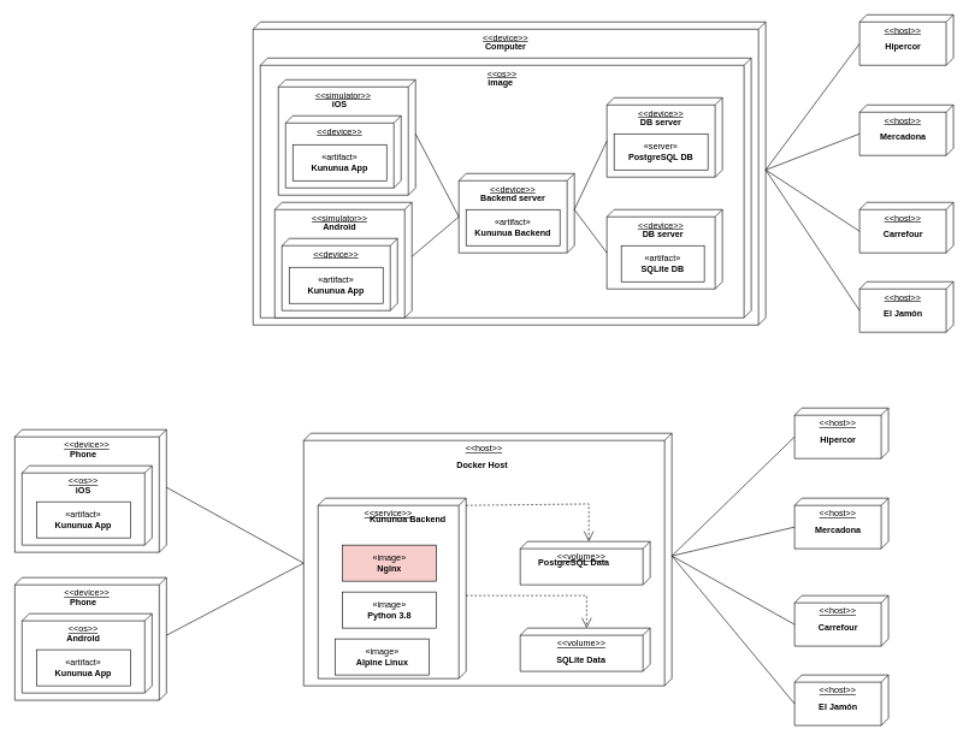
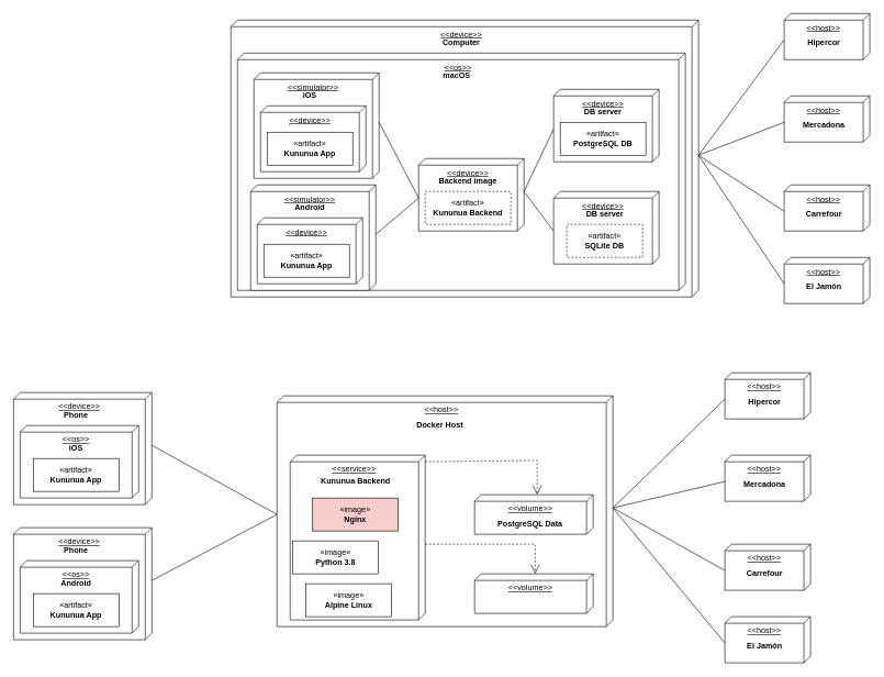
  <mxCell id="0" />
  <mxCell id="1" parent="0" />
  <mxCell id="2" value="&amp;lt;&amp;lt;device&amp;gt;&amp;gt;" style="verticalAlign=top;align=center;spacingTop=8;spacingLeft=2;spacingRight=12;shape=cube;size=10;direction=south;fontStyle=4;html=1;whiteSpace=wrap;movable=1;resizable=1;rotatable=1;deletable=1;editable=1;locked=0;connectable=1;" parent="1" vertex="1"><mxGeometry x="350" y="30" width="710" height="420" as="geometry" /></mxCell>
  <mxCell id="3" value="&amp;lt;&amp;lt;os&amp;gt;&amp;gt;" style="verticalAlign=top;align=center;spacingTop=8;spacingLeft=2;spacingRight=12;shape=cube;size=10;direction=south;fontStyle=4;html=1;whiteSpace=wrap;" parent="1" vertex="1"><mxGeometry x="360" y="80" width="680" height="360" as="geometry" /></mxCell>
  <mxCell id="4" value="&amp;lt;&amp;lt;device&amp;gt;&amp;gt;" style="verticalAlign=top;align=center;spacingTop=8;spacingLeft=2;spacingRight=12;shape=cube;size=10;direction=south;fontStyle=4;html=1;whiteSpace=wrap;" parent="1" vertex="1"><mxGeometry x="840" y="135" width="160" height="110" as="geometry" /></mxCell>
- <mxCell id="5" value="«server»&lt;br&gt;&lt;b&gt;PostgreSQL DB&lt;/b&gt;" style="html=1;whiteSpace=wrap;" parent="1" vertex="1"><mxGeometry x="850" y="185" width="130" height="50" as="geometry" /></mxCell>
+ <mxCell id="5" value="«artifact»&lt;br&gt;&lt;b&gt;PostgreSQL DB&lt;/b&gt;" style="html=1;whiteSpace=wrap;" parent="1" vertex="1"><mxGeometry x="850" y="185" width="130" height="50" as="geometry" /></mxCell>
  <mxCell id="6" value="&amp;lt;&amp;lt;device&amp;gt;&amp;gt;" style="verticalAlign=top;align=center;spacingTop=8;spacingLeft=2;spacingRight=12;shape=cube;size=10;direction=south;fontStyle=4;html=1;whiteSpace=wrap;" parent="1" vertex="1"><mxGeometry x="840" y="290" width="160" height="110" as="geometry" /></mxCell>
- <mxCell id="7" value="«artifact»&lt;br&gt;&lt;b&gt;SQLite DB&lt;/b&gt;" style="html=1;whiteSpace=wrap;" parent="1" vertex="1"><mxGeometry x="860" y="340" width="115" height="50" as="geometry" /></mxCell>
+ <mxCell id="7" value="«artifact»&lt;br&gt;&lt;b&gt;SQLite DB&lt;/b&gt;" style="html=1;whiteSpace=wrap;dashed=1;" parent="1" vertex="1"><mxGeometry x="860" y="340" width="115" height="50" as="geometry" /></mxCell>
  <mxCell id="8" value="&amp;lt;&amp;lt;device&amp;gt;&amp;gt;" style="verticalAlign=top;align=center;spacingTop=8;spacingLeft=2;spacingRight=12;shape=cube;size=10;direction=south;fontStyle=4;html=1;whiteSpace=wrap;" parent="1" vertex="1"><mxGeometry x="635" y="240" width="160" height="110" as="geometry" /></mxCell>
- <mxCell id="9" value="«artifact»&lt;br&gt;&lt;b&gt;Kununua Backend&lt;/b&gt;" style="html=1;whiteSpace=wrap;" parent="1" vertex="1"><mxGeometry x="645" y="290" width="130" height="50" as="geometry" /></mxCell>
+ <mxCell id="9" value="«artifact»&lt;br&gt;&lt;b&gt;Kununua Backend&lt;/b&gt;" style="html=1;whiteSpace=wrap;dashed=1;" parent="1" vertex="1"><mxGeometry x="645" y="290" width="130" height="50" as="geometry" /></mxCell>
  <mxCell id="10" value="&amp;lt;&amp;lt;simulator&amp;gt;&amp;gt;" style="verticalAlign=top;align=center;spacingTop=8;spacingLeft=2;spacingRight=12;shape=cube;size=10;direction=south;fontStyle=4;html=1;whiteSpace=wrap;" parent="1" vertex="1"><mxGeometry x="385" y="110" width="190" height="160" as="geometry" /></mxCell>
  <mxCell id="11" value="&amp;lt;&amp;lt;device&amp;gt;&amp;gt;" style="verticalAlign=top;align=center;spacingTop=8;spacingLeft=2;spacingRight=12;shape=cube;size=10;direction=south;fontStyle=4;html=1;whiteSpace=wrap;" parent="1" vertex="1"><mxGeometry x="395" y="160" width="160" height="100" as="geometry" /></mxCell>
  <mxCell id="12" value="«artifact»&lt;br&gt;&lt;b&gt;Kununua App&lt;/b&gt;" style="html=1;whiteSpace=wrap;" parent="1" vertex="1"><mxGeometry x="405" y="200" width="130" height="50" as="geometry" /></mxCell>
  <mxCell id="13" value="&amp;lt;&amp;lt;simulator&amp;gt;&amp;gt;" style="verticalAlign=top;align=center;spacingTop=8;spacingLeft=2;spacingRight=12;shape=cube;size=10;direction=south;fontStyle=4;html=1;whiteSpace=wrap;" parent="1" vertex="1"><mxGeometry x="380" y="280" width="190" height="160" as="geometry" /></mxCell>
  <mxCell id="14" value="&amp;lt;&amp;lt;device&amp;gt;&amp;gt;" style="verticalAlign=top;align=center;spacingTop=8;spacingLeft=2;spacingRight=12;shape=cube;size=10;direction=south;fontStyle=4;html=1;whiteSpace=wrap;" parent="1" vertex="1"><mxGeometry x="390" y="330" width="160" height="100" as="geometry" /></mxCell>
  <mxCell id="15" value="«artifact»&lt;br&gt;&lt;b&gt;Kununua App&lt;/b&gt;" style="html=1;whiteSpace=wrap;" parent="1" vertex="1"><mxGeometry x="400" y="370" width="130" height="50" as="geometry" /></mxCell>
  <mxCell id="16" value="" style="endArrow=none;html=1;rounded=0;entryX=0;entryY=0;entryDx=75;entryDy=0;entryPerimeter=0;exitX=0;exitY=0;exitDx=60;exitDy=160;exitPerimeter=0;" parent="1" source="8" target="10" edge="1"><mxGeometry width="50" height="50" relative="1" as="geometry"><mxPoint x="580" y="360" as="sourcePoint" /><mxPoint x="630" y="310" as="targetPoint" /></mxGeometry></mxCell>
  <mxCell id="17" value="" style="endArrow=none;html=1;rounded=0;entryX=0;entryY=0;entryDx=75;entryDy=0;entryPerimeter=0;exitX=0;exitY=0;exitDx=60;exitDy=160;exitPerimeter=0;" parent="1" source="8" target="13" edge="1"><mxGeometry width="50" height="50" relative="1" as="geometry"><mxPoint x="645" y="310" as="sourcePoint" /><mxPoint x="585" y="195" as="targetPoint" /></mxGeometry></mxCell>
  <mxCell id="18" value="" style="endArrow=none;html=1;rounded=0;entryX=0;entryY=0;entryDx=60;entryDy=160;entryPerimeter=0;exitX=0;exitY=0;exitDx=50;exitDy=0;exitPerimeter=0;" parent="1" source="8" target="4" edge="1"><mxGeometry width="50" height="50" relative="1" as="geometry"><mxPoint x="655" y="320" as="sourcePoint" /><mxPoint x="595" y="205" as="targetPoint" /></mxGeometry></mxCell>
  <mxCell id="19" value="" style="endArrow=none;html=1;rounded=0;entryX=0;entryY=0;entryDx=60;entryDy=160;entryPerimeter=0;exitX=0;exitY=0;exitDx=50;exitDy=0;exitPerimeter=0;" parent="1" source="8" target="6" edge="1"><mxGeometry width="50" height="50" relative="1" as="geometry"><mxPoint x="665" y="330" as="sourcePoint" /><mxPoint x="605" y="215" as="targetPoint" /></mxGeometry></mxCell>
  <mxCell id="20" value="&lt;b&gt;iOS&lt;/b&gt;" style="text;html=1;strokeColor=none;fillColor=none;align=center;verticalAlign=middle;whiteSpace=wrap;rounded=0;" parent="1" vertex="1"><mxGeometry x="440" y="130" width="60" height="30" as="geometry" /></mxCell>
  <mxCell id="21" value="&lt;b&gt;Android&lt;/b&gt;" style="text;html=1;strokeColor=none;fillColor=none;align=center;verticalAlign=middle;whiteSpace=wrap;rounded=0;" parent="1" vertex="1"><mxGeometry x="440" y="300" width="60" height="30" as="geometry" /></mxCell>
  <mxCell id="22" value="&lt;b&gt;Computer&lt;/b&gt;" style="text;html=1;strokeColor=none;fillColor=none;align=center;verticalAlign=middle;whiteSpace=wrap;rounded=0;" parent="1" vertex="1"><mxGeometry x="670" y="50" width="60" height="30" as="geometry" /></mxCell>
- <mxCell id="23" value="&lt;b&gt;Backend server&lt;/b&gt;" style="text;html=1;strokeColor=none;fillColor=none;align=center;verticalAlign=middle;whiteSpace=wrap;rounded=0;" parent="1" vertex="1"><mxGeometry x="660" y="260" width="100" height="30" as="geometry" /></mxCell>
+ <mxCell id="23" value="&lt;b&gt;Backend image&lt;/b&gt;" style="text;html=1;strokeColor=none;fillColor=none;align=center;verticalAlign=middle;whiteSpace=wrap;rounded=0;" parent="1" vertex="1"><mxGeometry x="660" y="260" width="100" height="30" as="geometry" /></mxCell>
  <mxCell id="24" value="&lt;b&gt;DB server&lt;/b&gt;" style="text;html=1;strokeColor=none;fillColor=none;align=center;verticalAlign=middle;whiteSpace=wrap;rounded=0;" parent="1" vertex="1"><mxGeometry x="867.5" y="310" width="100" height="30" as="geometry" /></mxCell>
  <mxCell id="25" value="&lt;b&gt;DB server&lt;/b&gt;" style="text;html=1;strokeColor=none;fillColor=none;align=center;verticalAlign=middle;whiteSpace=wrap;rounded=0;" parent="1" vertex="1"><mxGeometry x="865" y="155" width="100" height="30" as="geometry" /></mxCell>
  <mxCell id="26" value="&amp;lt;&amp;lt;host&amp;gt;&amp;gt;" style="verticalAlign=top;align=center;spacingTop=8;spacingLeft=2;spacingRight=12;shape=cube;size=10;direction=south;fontStyle=4;html=1;whiteSpace=wrap;movable=1;resizable=1;rotatable=1;deletable=1;editable=1;locked=0;connectable=1;" parent="1" vertex="1"><mxGeometry x="420" y="600" width="510" height="350" as="geometry" /></mxCell>
  <mxCell id="27" value="&amp;lt;&amp;lt;service&amp;gt;&amp;gt;" style="verticalAlign=top;align=center;spacingTop=8;spacingLeft=2;spacingRight=12;shape=cube;size=10;direction=south;fontStyle=4;html=1;whiteSpace=wrap;movable=1;resizable=1;rotatable=1;deletable=1;editable=1;locked=0;connectable=1;" parent="1" vertex="1"><mxGeometry x="440" y="690" width="205" height="250" as="geometry" /></mxCell>
  <mxCell id="28" value="&amp;lt;&amp;lt;volume&amp;gt;&amp;gt;" style="verticalAlign=top;align=center;spacingTop=8;spacingLeft=2;spacingRight=12;shape=cube;size=10;direction=south;fontStyle=4;html=1;whiteSpace=wrap;movable=1;resizable=1;rotatable=1;deletable=1;editable=1;locked=0;connectable=1;" parent="1" vertex="1"><mxGeometry x="720" y="750" width="180" height="60" as="geometry" /></mxCell>
- <mxCell id="29" value="&lt;b&gt;PostgreSQL Data&lt;/b&gt;" style="text;html=1;strokeColor=none;fillColor=none;align=center;verticalAlign=middle;whiteSpace=wrap;rounded=0;" parent="1" vertex="1"><mxGeometry x="737.5" y="765" width="112.5" height="30" as="geometry" /></mxCell>
+ <mxCell id="29" value="&lt;b&gt;PostgreSQL Data&lt;/b&gt;" style="text;html=1;strokeColor=none;fillColor=none;align=center;verticalAlign=middle;whiteSpace=wrap;rounded=0;" parent="1" vertex="1"><mxGeometry x="747.5" y="780" width="112.5" height="30" as="geometry" /></mxCell>
  <mxCell id="30" value="&amp;lt;&amp;lt;volume&amp;gt;&amp;gt;" style="verticalAlign=top;align=center;spacingTop=8;spacingLeft=2;spacingRight=12;shape=cube;size=10;direction=south;fontStyle=4;html=1;whiteSpace=wrap;movable=1;resizable=1;rotatable=1;deletable=1;editable=1;locked=0;connectable=1;" parent="1" vertex="1"><mxGeometry x="720" y="870" width="180" height="60" as="geometry" /></mxCell>
- <mxCell id="31" value="&lt;b&gt;SQLite Data&lt;/b&gt;" style="text;html=1;strokeColor=none;fillColor=none;align=center;verticalAlign=middle;whiteSpace=wrap;rounded=0;" parent="1" vertex="1"><mxGeometry x="747.5" y="900" width="112.5" height="30" as="geometry" /></mxCell>
  <mxCell id="32" value="" style="endArrow=open;endSize=12;dashed=1;html=1;rounded=0;entryX=0;entryY=0;entryDx=0;entryDy=85;entryPerimeter=0;exitX=0.04;exitY=0;exitDx=0;exitDy=0;exitPerimeter=0;" parent="1" source="27" target="28" edge="1"><mxGeometry x="0.0" width="160" relative="1" as="geometry"><mxPoint x="650" y="700" as="sourcePoint" /><mxPoint x="650" y="710" as="targetPoint" /><Array as="points"><mxPoint x="815" y="698" /></Array><mxPoint as="offset" /></mxGeometry></mxCell>
  <mxCell id="33" value="" style="endArrow=open;endSize=12;dashed=1;html=1;rounded=0;exitX=0.346;exitY=-0.011;exitDx=0;exitDy=0;exitPerimeter=0;entryX=0;entryY=0;entryDx=0;entryDy=85;entryPerimeter=0;" parent="1" edge="1"><mxGeometry x="0.0" width="160" relative="1" as="geometry"><mxPoint x="645" y="825" as="sourcePoint" /><mxPoint x="812" y="870" as="targetPoint" /><Array as="points"><mxPoint x="812" y="825" /></Array><mxPoint as="offset" /></mxGeometry></mxCell>
  <mxCell id="34" value="«image»&lt;br&gt;&lt;b&gt;Nginx&lt;/b&gt;" style="html=1;whiteSpace=wrap;fillColor=#f8cecc;" parent="1" vertex="1"><mxGeometry x="474" y="755" width="130" height="50" as="geometry" /></mxCell>
- <mxCell id="35" value="«image»&lt;br&gt;&lt;b&gt;Python 3.8&lt;/b&gt;" style="html=1;whiteSpace=wrap;" parent="1" vertex="1"><mxGeometry x="474" y="820" width="130" height="50" as="geometry" /></mxCell>
+ <mxCell id="35" value="«image»&lt;br&gt;&lt;b&gt;Python 3.8&lt;/b&gt;" style="html=1;whiteSpace=wrap;" parent="1" vertex="1"><mxGeometry x="444" y="820" width="130" height="50" as="geometry" /></mxCell>
  <mxCell id="36" value="«image»&lt;br&gt;&lt;b&gt;Alpine Linux&lt;/b&gt;" style="html=1;whiteSpace=wrap;" parent="1" vertex="1"><mxGeometry x="464" y="885" width="130" height="50" as="geometry" /></mxCell>
- <mxCell id="37" value="&lt;b&gt;Kununua Backend&lt;/b&gt;" style="text;html=1;strokeColor=none;fillColor=none;align=center;verticalAlign=middle;whiteSpace=wrap;rounded=0;" parent="1" vertex="1"><mxGeometry x="508.5" y="705" width="111" height="30" as="geometry" /></mxCell>
+ <mxCell id="37" value="&lt;b&gt;Kununua Backend&lt;/b&gt;" style="text;html=1;strokeColor=none;fillColor=none;align=center;verticalAlign=middle;whiteSpace=wrap;rounded=0;" parent="1" vertex="1"><mxGeometry x="483.5" y="715" width="111" height="30" as="geometry" /></mxCell>
  <mxCell id="38" value="&lt;b&gt;Docker Host&lt;/b&gt;" style="text;html=1;strokeColor=none;fillColor=none;align=center;verticalAlign=middle;whiteSpace=wrap;rounded=0;" parent="1" vertex="1"><mxGeometry x="612" y="630" width="111" height="30" as="geometry" /></mxCell>
  <mxCell id="39" value="&amp;lt;&amp;lt;device&amp;gt;&amp;gt;" style="verticalAlign=top;align=center;spacingTop=8;spacingLeft=2;spacingRight=12;shape=cube;size=10;direction=south;fontStyle=4;html=1;whiteSpace=wrap;movable=1;resizable=1;rotatable=1;deletable=1;editable=1;locked=0;connectable=1;" parent="1" vertex="1"><mxGeometry x="20" y="595" width="210" height="170" as="geometry" /></mxCell>
- <mxCell id="40" value="&lt;b&gt;image&lt;/b&gt;" style="text;html=1;strokeColor=none;fillColor=none;align=center;verticalAlign=middle;whiteSpace=wrap;rounded=0;" parent="1" vertex="1"><mxGeometry x="663" y="100" width="60" height="30" as="geometry" /></mxCell>
+ <mxCell id="40" value="&lt;b&gt;macOS&lt;/b&gt;" style="text;html=1;strokeColor=none;fillColor=none;align=center;verticalAlign=middle;whiteSpace=wrap;rounded=0;" parent="1" vertex="1"><mxGeometry x="663" y="100" width="60" height="30" as="geometry" /></mxCell>
  <mxCell id="41" value="&amp;lt;&amp;lt;os&amp;gt;&amp;gt;" style="verticalAlign=top;align=center;spacingTop=8;spacingLeft=2;spacingRight=12;shape=cube;size=10;direction=south;fontStyle=4;html=1;whiteSpace=wrap;movable=1;resizable=1;rotatable=1;deletable=1;editable=1;locked=0;connectable=1;" parent="1" vertex="1"><mxGeometry x="30" y="645" width="180" height="110" as="geometry" /></mxCell>
  <mxCell id="42" value="«artifact»&lt;br&gt;&lt;b&gt;Kununua App&lt;/b&gt;" style="html=1;whiteSpace=wrap;" parent="1" vertex="1"><mxGeometry x="50" y="695" width="130" height="50" as="geometry" /></mxCell>
  <mxCell id="43" value="&lt;b&gt;Phone&lt;/b&gt;" style="text;html=1;strokeColor=none;fillColor=none;align=center;verticalAlign=middle;whiteSpace=wrap;rounded=0;" parent="1" vertex="1"><mxGeometry x="85" y="615" width="60" height="30" as="geometry" /></mxCell>
  <mxCell id="44" value="&lt;b&gt;iOS&lt;/b&gt;" style="text;html=1;strokeColor=none;fillColor=none;align=center;verticalAlign=middle;whiteSpace=wrap;rounded=0;" parent="1" vertex="1"><mxGeometry x="85" y="665" width="60" height="30" as="geometry" /></mxCell>
  <mxCell id="45" value="&amp;lt;&amp;lt;device&amp;gt;&amp;gt;" style="verticalAlign=top;align=center;spacingTop=8;spacingLeft=2;spacingRight=12;shape=cube;size=10;direction=south;fontStyle=4;html=1;whiteSpace=wrap;movable=1;resizable=1;rotatable=1;deletable=1;editable=1;locked=0;connectable=1;" parent="1" vertex="1"><mxGeometry x="20" y="800" width="210" height="170" as="geometry" /></mxCell>
  <mxCell id="46" value="&amp;lt;&amp;lt;os&amp;gt;&amp;gt;" style="verticalAlign=top;align=center;spacingTop=8;spacingLeft=2;spacingRight=12;shape=cube;size=10;direction=south;fontStyle=4;html=1;whiteSpace=wrap;movable=1;resizable=1;rotatable=1;deletable=1;editable=1;locked=0;connectable=1;" parent="1" vertex="1"><mxGeometry x="30" y="850" width="180" height="110" as="geometry" /></mxCell>
  <mxCell id="47" value="«artifact»&lt;br&gt;&lt;b&gt;Kununua App&lt;/b&gt;" style="html=1;whiteSpace=wrap;" parent="1" vertex="1"><mxGeometry x="50" y="900" width="130" height="50" as="geometry" /></mxCell>
  <mxCell id="48" value="&lt;b&gt;Phone&lt;/b&gt;" style="text;html=1;strokeColor=none;fillColor=none;align=center;verticalAlign=middle;whiteSpace=wrap;rounded=0;" parent="1" vertex="1"><mxGeometry x="85" y="820" width="60" height="30" as="geometry" /></mxCell>
  <mxCell id="49" value="&lt;b&gt;Android&lt;/b&gt;" style="text;html=1;strokeColor=none;fillColor=none;align=center;verticalAlign=middle;whiteSpace=wrap;rounded=0;" parent="1" vertex="1"><mxGeometry x="85" y="870" width="60" height="30" as="geometry" /></mxCell>
  <mxCell id="50" value="" style="endArrow=none;html=1;rounded=0;entryX=0;entryY=0;entryDx=40;entryDy=130;entryPerimeter=0;exitX=0;exitY=0;exitDx=205;exitDy=0;exitPerimeter=0;" parent="1" source="2" target="60" edge="1"><mxGeometry width="50" height="50" relative="1" as="geometry"><mxPoint x="1085" y="155" as="sourcePoint" /><mxPoint x="1370" y="340" as="targetPoint" /></mxGeometry></mxCell>
  <mxCell id="51" value="" style="endArrow=none;html=1;rounded=0;entryX=0;entryY=0;entryDx=180;entryDy=510;entryPerimeter=0;exitX=0;exitY=0;exitDx=80;exitDy=0;exitPerimeter=0;" parent="1" source="45" target="26" edge="1"><mxGeometry width="50" height="50" relative="1" as="geometry"><mxPoint x="165" y="600" as="sourcePoint" /><mxPoint x="430" y="745" as="targetPoint" /></mxGeometry></mxCell>
  <mxCell id="52" value="&amp;lt;&amp;lt;host&amp;gt;&amp;gt;" style="verticalAlign=top;align=center;spacingTop=8;spacingLeft=2;spacingRight=12;shape=cube;size=10;direction=south;fontStyle=4;html=1;whiteSpace=wrap;movable=1;resizable=1;rotatable=1;deletable=1;editable=1;locked=0;connectable=1;" parent="1" vertex="1"><mxGeometry x="1100" y="565" width="130" height="70" as="geometry" /></mxCell>
  <mxCell id="53" value="&lt;b&gt;Hipercor&lt;/b&gt;" style="text;html=1;strokeColor=none;fillColor=none;align=center;verticalAlign=middle;whiteSpace=wrap;rounded=0;" parent="1" vertex="1"><mxGeometry x="1109.5" y="595" width="101" height="30" as="geometry" /></mxCell>
  <mxCell id="54" value="&amp;lt;&amp;lt;host&amp;gt;&amp;gt;" style="verticalAlign=top;align=center;spacingTop=8;spacingLeft=2;spacingRight=12;shape=cube;size=10;direction=south;fontStyle=4;html=1;whiteSpace=wrap;movable=1;resizable=1;rotatable=1;deletable=1;editable=1;locked=0;connectable=1;" parent="1" vertex="1"><mxGeometry x="1100" y="690" width="130" height="70" as="geometry" /></mxCell>
  <mxCell id="55" value="&lt;b&gt;Mercadona&lt;/b&gt;" style="text;html=1;strokeColor=none;fillColor=none;align=center;verticalAlign=middle;whiteSpace=wrap;rounded=0;" parent="1" vertex="1"><mxGeometry x="1109.5" y="720" width="101" height="30" as="geometry" /></mxCell>
  <mxCell id="56" value="&amp;lt;&amp;lt;host&amp;gt;&amp;gt;" style="verticalAlign=top;align=center;spacingTop=8;spacingLeft=2;spacingRight=12;shape=cube;size=10;direction=south;fontStyle=4;html=1;whiteSpace=wrap;movable=1;resizable=1;rotatable=1;deletable=1;editable=1;locked=0;connectable=1;" parent="1" vertex="1"><mxGeometry x="1100" y="825" width="130" height="70" as="geometry" /></mxCell>
  <mxCell id="57" value="&lt;b&gt;Carrefour&lt;/b&gt;" style="text;html=1;strokeColor=none;fillColor=none;align=center;verticalAlign=middle;whiteSpace=wrap;rounded=0;" parent="1" vertex="1"><mxGeometry x="1109.5" y="855" width="101" height="30" as="geometry" /></mxCell>
  <mxCell id="58" value="&amp;lt;&amp;lt;host&amp;gt;&amp;gt;" style="verticalAlign=top;align=center;spacingTop=8;spacingLeft=2;spacingRight=12;shape=cube;size=10;direction=south;fontStyle=4;html=1;whiteSpace=wrap;movable=1;resizable=1;rotatable=1;deletable=1;editable=1;locked=0;connectable=1;" parent="1" vertex="1"><mxGeometry x="1100" y="935" width="130" height="70" as="geometry" /></mxCell>
  <mxCell id="59" value="&lt;b&gt;El Jamón&lt;/b&gt;" style="text;html=1;strokeColor=none;fillColor=none;align=center;verticalAlign=middle;whiteSpace=wrap;rounded=0;" parent="1" vertex="1"><mxGeometry x="1109.5" y="965" width="101" height="30" as="geometry" /></mxCell>
  <mxCell id="60" value="&amp;lt;&amp;lt;host&amp;gt;&amp;gt;" style="verticalAlign=top;align=center;spacingTop=8;spacingLeft=2;spacingRight=12;shape=cube;size=10;direction=south;fontStyle=4;html=1;whiteSpace=wrap;movable=1;resizable=1;rotatable=1;deletable=1;editable=1;locked=0;connectable=1;" parent="1" vertex="1"><mxGeometry x="1190" y="20" width="130" height="70" as="geometry" /></mxCell>
  <mxCell id="61" value="&lt;b&gt;Hipercor&lt;/b&gt;" style="text;html=1;strokeColor=none;fillColor=none;align=center;verticalAlign=middle;whiteSpace=wrap;rounded=0;" parent="1" vertex="1"><mxGeometry x="1199.5" y="50" width="101" height="30" as="geometry" /></mxCell>
  <mxCell id="62" value="&amp;lt;&amp;lt;host&amp;gt;&amp;gt;" style="verticalAlign=top;align=center;spacingTop=8;spacingLeft=2;spacingRight=12;shape=cube;size=10;direction=south;fontStyle=4;html=1;whiteSpace=wrap;movable=1;resizable=1;rotatable=1;deletable=1;editable=1;locked=0;connectable=1;" parent="1" vertex="1"><mxGeometry x="1190" y="145" width="130" height="70" as="geometry" /></mxCell>
  <mxCell id="63" value="&lt;b&gt;Mercadona&lt;/b&gt;" style="text;html=1;strokeColor=none;fillColor=none;align=center;verticalAlign=middle;whiteSpace=wrap;rounded=0;" parent="1" vertex="1"><mxGeometry x="1199.5" y="175" width="101" height="30" as="geometry" /></mxCell>
  <mxCell id="64" value="&amp;lt;&amp;lt;host&amp;gt;&amp;gt;" style="verticalAlign=top;align=center;spacingTop=8;spacingLeft=2;spacingRight=12;shape=cube;size=10;direction=south;fontStyle=4;html=1;whiteSpace=wrap;movable=1;resizable=1;rotatable=1;deletable=1;editable=1;locked=0;connectable=1;" parent="1" vertex="1"><mxGeometry x="1190" y="280" width="130" height="70" as="geometry" /></mxCell>
  <mxCell id="65" value="&lt;b&gt;Carrefour&lt;/b&gt;" style="text;html=1;strokeColor=none;fillColor=none;align=center;verticalAlign=middle;whiteSpace=wrap;rounded=0;" parent="1" vertex="1"><mxGeometry x="1199.5" y="310" width="101" height="30" as="geometry" /></mxCell>
  <mxCell id="66" value="&amp;lt;&amp;lt;host&amp;gt;&amp;gt;" style="verticalAlign=top;align=center;spacingTop=8;spacingLeft=2;spacingRight=12;shape=cube;size=10;direction=south;fontStyle=4;html=1;whiteSpace=wrap;movable=1;resizable=1;rotatable=1;deletable=1;editable=1;locked=0;connectable=1;" parent="1" vertex="1"><mxGeometry x="1190" y="390" width="130" height="70" as="geometry" /></mxCell>
  <mxCell id="67" value="&lt;b&gt;El Jamón&lt;/b&gt;" style="text;html=1;strokeColor=none;fillColor=none;align=center;verticalAlign=middle;whiteSpace=wrap;rounded=0;" parent="1" vertex="1"><mxGeometry x="1199.5" y="420" width="101" height="30" as="geometry" /></mxCell>
  <mxCell id="68" value="" style="endArrow=none;html=1;rounded=0;entryX=0;entryY=0;entryDx=180;entryDy=510;entryPerimeter=0;exitX=0;exitY=0;exitDx=80;exitDy=0;exitPerimeter=0;" parent="1" edge="1" target="26" source="39"><mxGeometry width="50" height="50" relative="1" as="geometry"><mxPoint x="145" y="650" as="sourcePoint" /><mxPoint x="430" y="835" as="targetPoint" /></mxGeometry></mxCell>
  <mxCell id="69" value="" style="endArrow=none;html=1;rounded=0;entryX=0;entryY=0;entryDx=40;entryDy=130;entryPerimeter=0;exitX=0;exitY=0;exitDx=205;exitDy=0;exitPerimeter=0;" parent="1" source="2" target="62" edge="1"><mxGeometry width="50" height="50" relative="1" as="geometry"><mxPoint x="1070" y="245" as="sourcePoint" /><mxPoint x="1250" y="70" as="targetPoint" /></mxGeometry></mxCell>
  <mxCell id="70" value="" style="endArrow=none;html=1;rounded=0;entryX=0;entryY=0;entryDx=40;entryDy=130;entryPerimeter=0;exitX=0;exitY=0;exitDx=205;exitDy=0;exitPerimeter=0;" parent="1" source="2" target="64" edge="1"><mxGeometry width="50" height="50" relative="1" as="geometry"><mxPoint x="1080" y="255" as="sourcePoint" /><mxPoint x="1260" y="80" as="targetPoint" /></mxGeometry></mxCell>
  <mxCell id="71" value="" style="endArrow=none;html=1;rounded=0;entryX=0;entryY=0;entryDx=40;entryDy=130;entryPerimeter=0;exitX=0;exitY=0;exitDx=205;exitDy=0;exitPerimeter=0;" parent="1" source="2" target="66" edge="1"><mxGeometry width="50" height="50" relative="1" as="geometry"><mxPoint x="1090" y="265" as="sourcePoint" /><mxPoint x="1270" y="90" as="targetPoint" /></mxGeometry></mxCell>
  <mxCell id="72" value="" style="endArrow=none;html=1;rounded=0;entryX=0;entryY=0;entryDx=40;entryDy=130;entryPerimeter=0;exitX=0;exitY=0;exitDx=170;exitDy=0;exitPerimeter=0;" parent="1" source="26" target="52" edge="1"><mxGeometry width="50" height="50" relative="1" as="geometry"><mxPoint x="900" y="795" as="sourcePoint" /><mxPoint x="1080" y="620" as="targetPoint" /></mxGeometry></mxCell>
  <mxCell id="73" value="" style="endArrow=none;html=1;rounded=0;entryX=0;entryY=0;entryDx=40;entryDy=130;entryPerimeter=0;exitX=0;exitY=0;exitDx=170;exitDy=0;exitPerimeter=0;" parent="1" source="26" target="54" edge="1"><mxGeometry width="50" height="50" relative="1" as="geometry"><mxPoint x="975" y="910" as="sourcePoint" /><mxPoint x="1155" y="735" as="targetPoint" /></mxGeometry></mxCell>
  <mxCell id="74" value="" style="endArrow=none;html=1;rounded=0;entryX=0;entryY=0;entryDx=40;entryDy=130;entryPerimeter=0;exitX=0;exitY=0;exitDx=170;exitDy=0;exitPerimeter=0;" parent="1" source="26" target="56" edge="1"><mxGeometry width="50" height="50" relative="1" as="geometry"><mxPoint x="980" y="940" as="sourcePoint" /><mxPoint x="1160" y="765" as="targetPoint" /></mxGeometry></mxCell>
  <mxCell id="75" value="" style="endArrow=none;html=1;rounded=0;entryX=0;entryY=0;entryDx=40;entryDy=130;entryPerimeter=0;exitX=0;exitY=0;exitDx=170;exitDy=0;exitPerimeter=0;" parent="1" source="26" target="58" edge="1"><mxGeometry width="50" height="50" relative="1" as="geometry"><mxPoint x="967.5" y="1105" as="sourcePoint" /><mxPoint x="1147.5" y="930" as="targetPoint" /></mxGeometry></mxCell>
